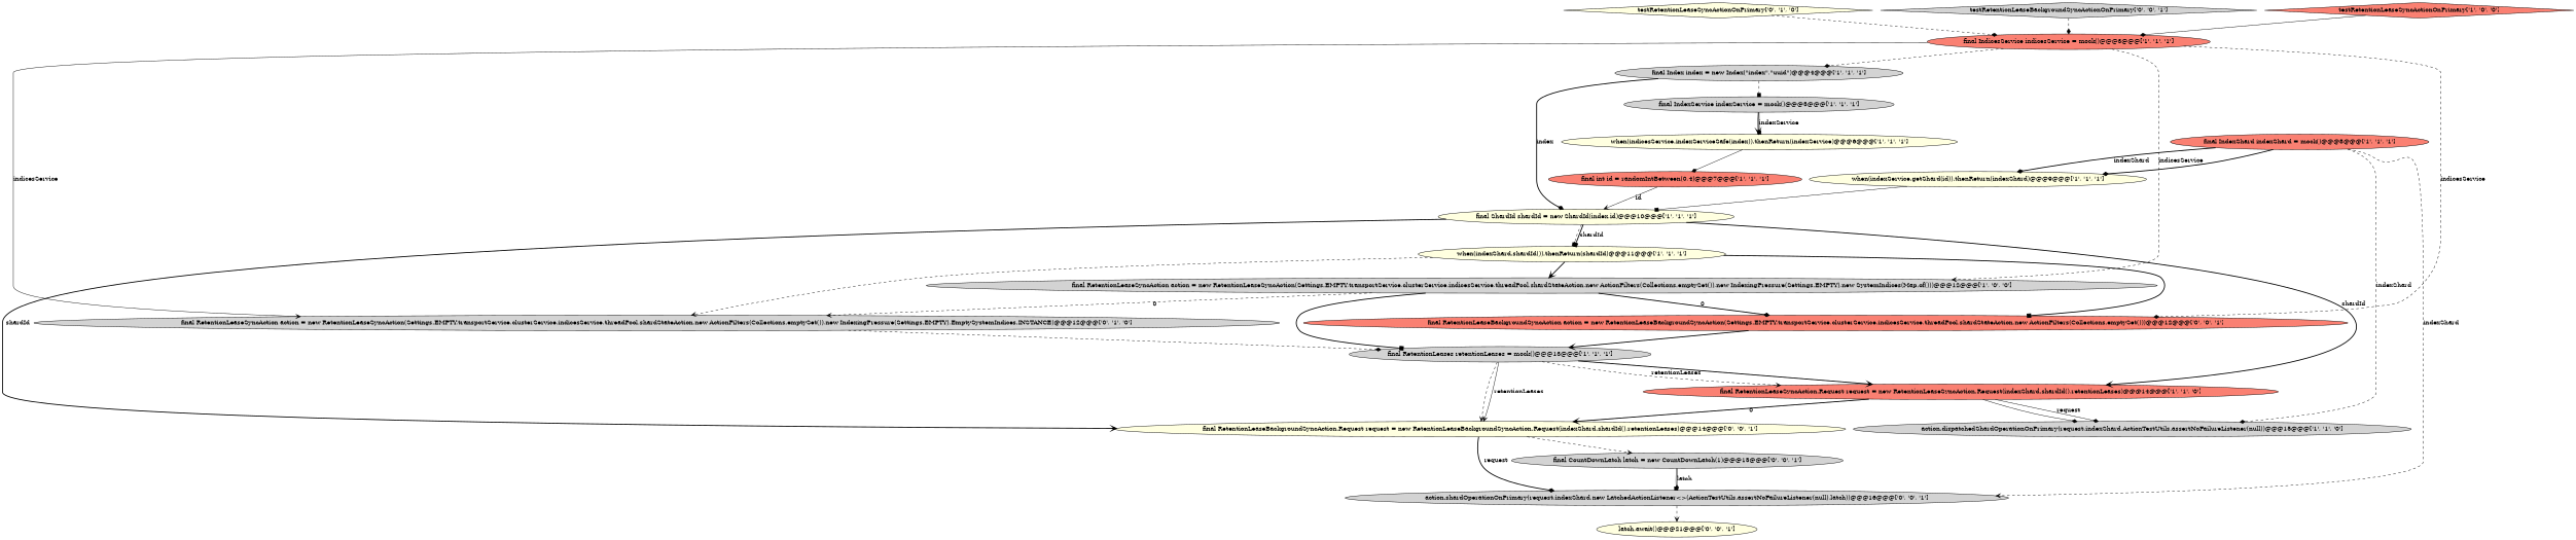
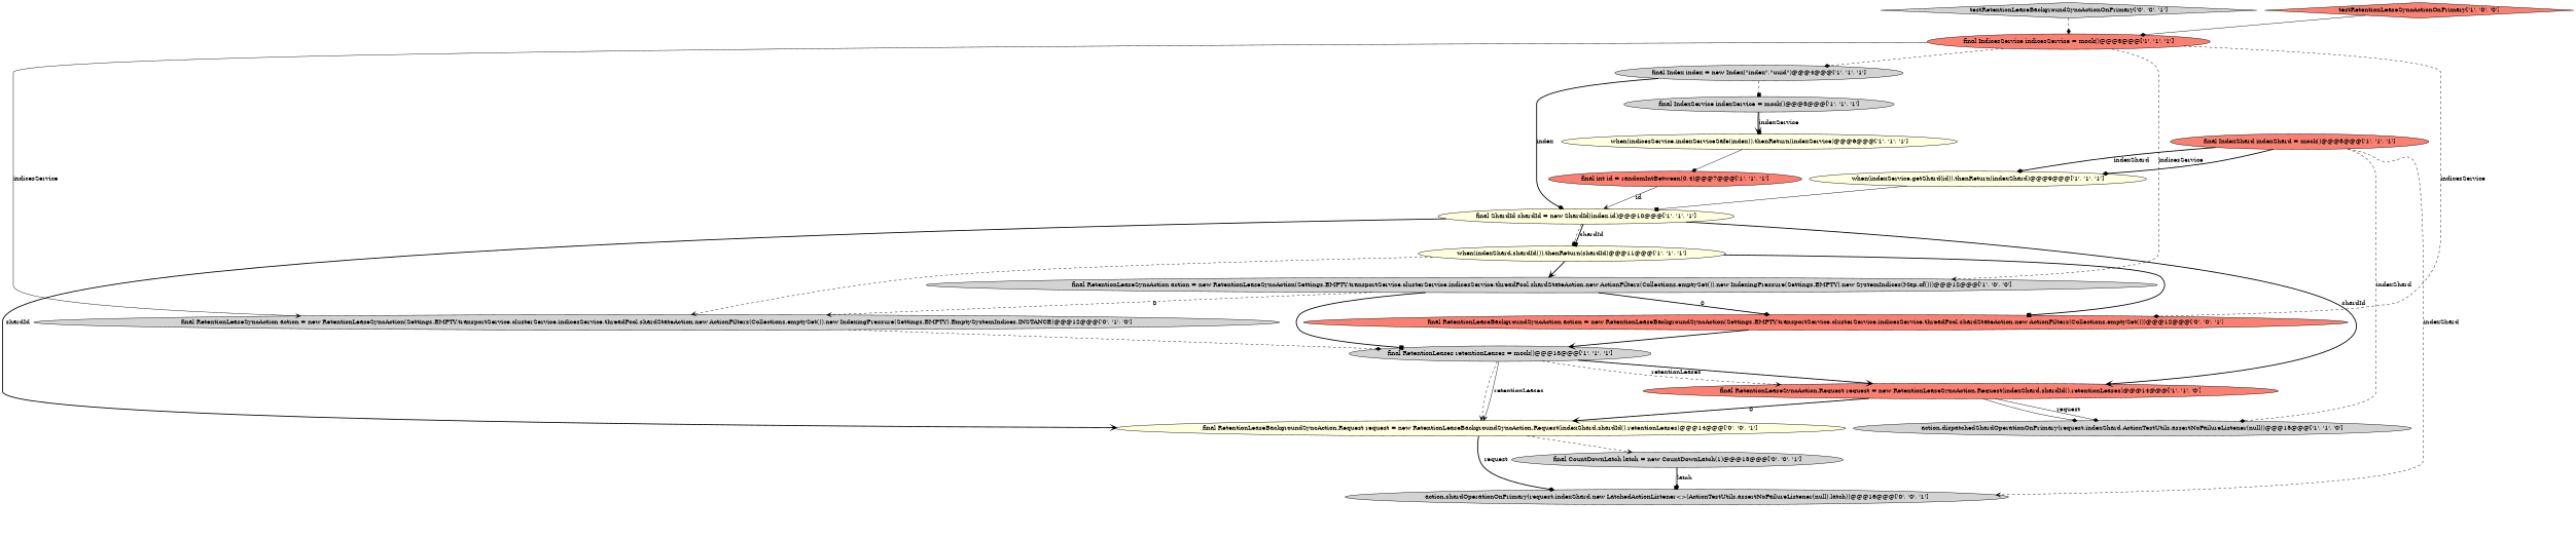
  digraph {
    node [fillcolor=lightgrey shape=ellipse style=filled]
    edge [arrowhead=vee style=dashed]
    n1 [label="final RetentionLeases retentionLeases = mock()@@@13@@@['1', '1', '1']"]
    n2 [fillcolor=lightyellow label="final RetentionLeaseBackgroundSyncAction.Request request = new RetentionLeaseBackgroundSyncAction.Request(indexShard.shardId(),retentionLeases)@@@14@@@['0', '0', '1']"]
    n3 [fillcolor=salmon label="final RetentionLeaseSyncAction.Request request = new RetentionLeaseSyncAction.Request(indexShard.shardId(),retentionLeases)@@@14@@@['1', '1', '0']"]
    n4 [label="action.shardOperationOnPrimary(request,indexShard,new LatchedActionListener<>(ActionTestUtils.assertNoFailureListener(null),latch))@@@16@@@['0', '0', '1']"]
    n5 [label="final CountDownLatch latch = new CountDownLatch(1)@@@15@@@['0', '0', '1']"]
    n6 [label="action.dispatchedShardOperationOnPrimary(request,indexShard,ActionTestUtils.assertNoFailureListener(null))@@@15@@@['1', '1', '0']"]
-   n7 [fillcolor=lightyellow label="latch.await()@@@21@@@['0', '0', '1']"]
    n8 [fillcolor=lightyellow label="when(indicesService.indexServiceSafe(index)).thenReturn(indexService)@@@6@@@['1', '1', '1']"]
    n9 [fillcolor=salmon label="final int id = randomIntBetween(0,4)@@@7@@@['1', '1', '1']"]
    n10 [fillcolor=lightyellow label="final ShardId shardId = new ShardId(index,id)@@@10@@@['1', '1', '1']"]
    n11 [fillcolor=salmon label="final IndicesService indicesService = mock()@@@3@@@['1', '1', '1']"]
    n12 [label="final Index index = new Index(\"index\",\"uuid\")@@@4@@@['1', '1', '1']"]
    n13 [label="final RetentionLeaseSyncAction action = new RetentionLeaseSyncAction(Settings.EMPTY,transportService,clusterService,indicesService,threadPool,shardStateAction,new ActionFilters(Collections.emptySet()),new IndexingPressure(Settings.EMPTY),EmptySystemIndices.INSTANCE)@@@12@@@['0', '1', '0']"]
    n14 [fillcolor=salmon label="final RetentionLeaseBackgroundSyncAction action = new RetentionLeaseBackgroundSyncAction(Settings.EMPTY,transportService,clusterService,indicesService,threadPool,shardStateAction,new ActionFilters(Collections.emptySet()))@@@12@@@['0', '0', '1']"]
    n15 [label="final RetentionLeaseSyncAction action = new RetentionLeaseSyncAction(Settings.EMPTY,transportService,clusterService,indicesService,threadPool,shardStateAction,new ActionFilters(Collections.emptySet()),new IndexingPressure(Settings.EMPTY),new SystemIndices(Map.of()))@@@12@@@['1', '0', '0']"]
    n16 [label="final IndexService indexService = mock()@@@5@@@['1', '1', '1']"]
    n17 [fillcolor=lightyellow label="when(indexShard.shardId()).thenReturn(shardId)@@@11@@@['1', '1', '1']"]
-   n18 [fillcolor=lightyellow label="testRetentionLeaseSyncActionOnPrimary['0', '1', '0']" shape=diamond]
    n19 [label="testRetentionLeaseBackgroundSyncActionOnPrimary['0', '0', '1']" shape=diamond]
    n20 [fillcolor=salmon label="testRetentionLeaseSyncActionOnPrimary['1', '0', '0']" shape=diamond]
    n21 [fillcolor=salmon label="final IndexShard indexShard = mock()@@@8@@@['1', '1', '1']"]
    n22 [fillcolor=lightyellow label="when(indexService.getShard(id)).thenReturn(indexShard)@@@9@@@['1', '1', '1']"]
    n1 -> n2 [label=retentionLeases style=solid]
    n1 -> n2
    n1 -> n3 [style=bold]
    n1 -> n3 [label=retentionLeases]
    n2 -> n4 [arrowhead=diamond label=request style=bold]
    n2 -> n5
    n3 -> n2 [label=0 style=bold]
    n3 -> n6 [arrowhead=diamond label=request style=solid]
    n3 -> n6 [arrowhead=diamond style=solid]
-   n4 -> n7
    n5 -> n4 [arrowhead=diamond label=latch style=solid]
    n5 -> n4 [arrowhead=box style=solid]
    n8 -> n9 [arrowhead=diamond style=solid]
    n9 -> n10 [label=id style=solid]
    n10 -> n2 [label=shardId style=bold]
    n10 -> n3 [label=shardId style=bold]
    n10 -> n17 [arrowhead=box label=shardId style=bold]
    n10 -> n17 [arrowhead=box]
    n11 -> n12 [arrowhead=diamond]
    n11 -> n13 [label=indicesService style=solid]
    n11 -> n14 [arrowhead=diamond label=indicesService]
    n11 -> n15 [label=indicesService]
    n12 -> n10 [arrowhead=diamond label=index style=bold]
    n12 -> n16 [arrowhead=box]
    n13 -> n1 [arrowhead=diamond]
    n14 -> n1 [style=bold]
    n15 -> n1 [arrowhead=box style=bold]
    n15 -> n13 [label=0]
    n15 -> n14 [arrowhead=diamond label=0 style=bold]
    n16 -> n8 [style=bold]
    n16 -> n8 [arrowhead=box label=indexService style=solid]
    n17 -> n13
    n17 -> n14 [arrowhead=box style=bold]
    n17 -> n15 [style=bold]
-   n18 -> n11 [arrowhead=diamond]
    n19 -> n11 [arrowhead=diamond]
    n20 -> n11 [arrowhead=diamond style=solid]
    n21 -> n4 [label=indexShard]
    n21 -> n6 [arrowhead=diamond label=indexShard]
    n21 -> n22 [arrowhead=diamond style=bold]
    n21 -> n22 [arrowhead=diamond label=indexShard style=bold]
    n22 -> n10 [arrowhead=box style=solid]
  }
